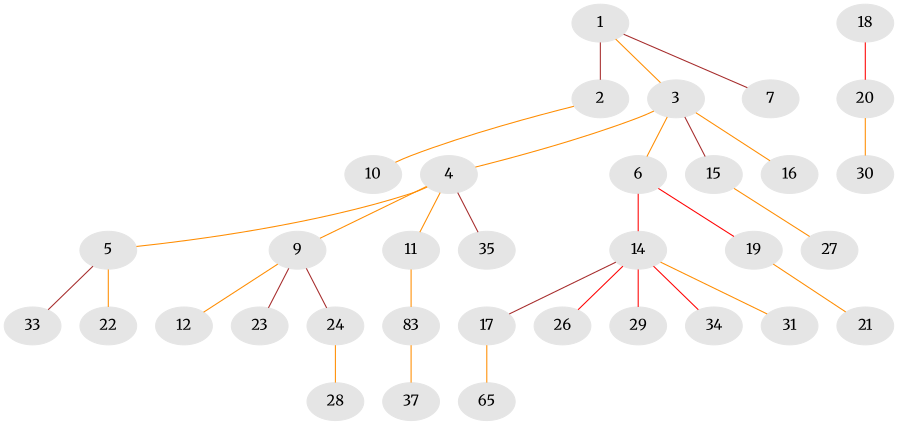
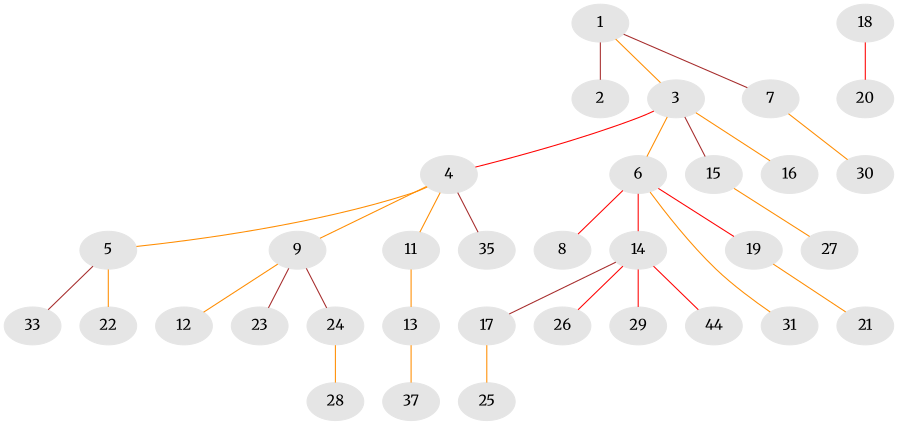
  graph {
    fontname=Merriweather
    node [color=gray90 fontname=Merriweather style=filled]
    edge [color=darkorange fontname=Merriweather weight=1.0]
    1
    2
    3
    7
-   10
    4
    6
    15
    16
    30
    18
    20
    5
    9
    11
    35
+   8
    14
    19
    31
    27
    33
    22
    12
    23
    24
-   13 [label=83]
+   13
    17
    26
    29
-   34
+   34 [label=44]
    21
    28
    37
-   25 [label=65]
+   25
    1 -- 2 [color=brown weight=4.0]
    1 -- 3
    1 -- 7 [color=brown]
-   2 -- 10
-   3 -- 4
+   3 -- 4 [color=red]
    3 -- 6
    3 -- 15 [color=brown]
    3 -- 16
-   20 -- 30
+   7 -- 30
    4 -- 5
    4 -- 9
    4 -- 11
    4 -- 35 [color=brown]
+   6 -- 8 [color=red]
    6 -- 14 [color=red]
    6 -- 19 [color=red]
-   14 -- 31
+   6 -- 31
    15 -- 27
    18 -- 20 [color=red weight=3.0]
    5 -- 33 [color=brown]
    5 -- 22 [weight=2.0]
    9 -- 12
    9 -- 23 [color=brown]
    9 -- 24 [color=brown]
    11 -- 13
    14 -- 17 [color=brown]
    14 -- 26 [color=red]
    14 -- 29 [color=red]
    14 -- 34 [color=red]
    19 -- 21
    24 -- 28
    13 -- 37 [weight=2.0]
    17 -- 25 [weight=2.0]
  }
